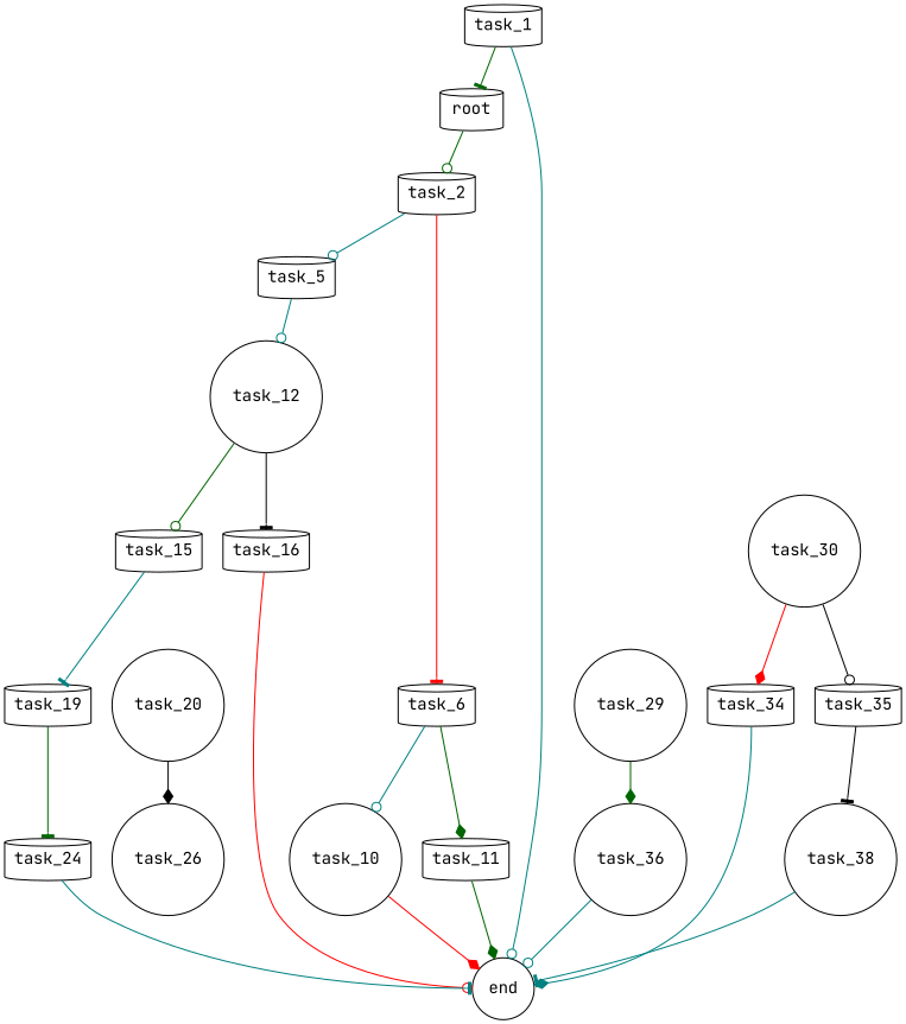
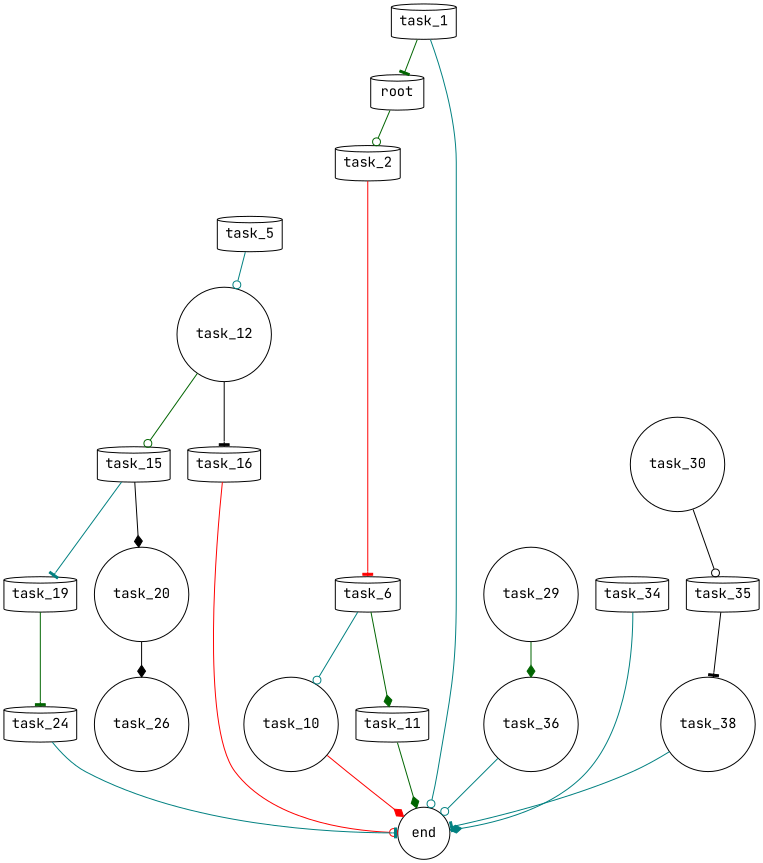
  digraph {
    fontname="JetBrains Mono"
    node [fontname="JetBrains Mono" shape=cylinder]
    edge [arrowhead=odot color=teal fontname="JetBrains Mono"]
    root
    task_2
    task_1
    end [shape=circle]
    task_5
    task_6
    task_12 [shape=circle]
    task_10 [shape=circle]
    task_11
    task_15
    task_16
    task_19
    task_20 [shape=circle]
    task_24
    task_26 [shape=circle]
    task_29 [shape=circle]
    task_36 [shape=circle]
    task_30 [shape=circle]
    task_34
    task_35
    task_38 [shape=circle]
    root -> task_2 [color=darkgreen]
-   task_2 -> task_5
    task_2 -> task_6 [arrowhead=tee color=red]
    task_1 -> root [arrowhead=tee color=darkgreen]
    task_1 -> end
    task_5 -> task_12
    task_6 -> task_10
    task_6 -> task_11 [arrowhead=diamond color=darkgreen]
    task_12 -> task_15 [color=darkgreen]
    task_12 -> task_16 [arrowhead=tee color=black]
    task_10 -> end [arrowhead=diamond color=red]
    task_11 -> end [arrowhead=diamond color=darkgreen]
    task_15 -> task_19 [arrowhead=tee]
+   task_15 -> task_20 [arrowhead=diamond color=black]
    task_16 -> end [color=red]
    task_19 -> task_24 [arrowhead=tee color=darkgreen]
    task_20 -> task_26 [arrowhead=diamond color=black]
    task_24 -> end [arrowhead=tee]
    task_29 -> task_36 [arrowhead=diamond color=darkgreen]
    task_36 -> end
-   task_30 -> task_34 [arrowhead=diamond color=red]
    task_30 -> task_35 [color=black]
    task_34 -> end [arrowhead=diamond]
    task_35 -> task_38 [arrowhead=tee color=black]
    task_38 -> end [arrowhead=tee]
  }
